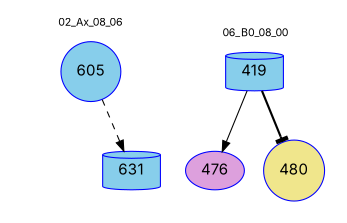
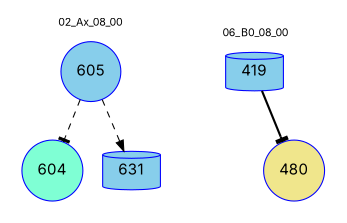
  digraph {
    fontname=Inter
    node [color=blue fillcolor=skyblue fontname=Inter shape=circle style=filled]
    edge [arrowhead=tee color=black fontname=Inter style=dashed]
    n1 [label=605]
+   n2 [fillcolor=aquamarine label=604]
    n3 [label=631 shape=cylinder]
    n4 [label=419 shape=cylinder]
-   n5 [fillcolor=plum label=476 shape=ellipse]
    n6 [fillcolor=khaki label=480]
    subgraph cluster_1 {
      color=white
      fontsize=10
-     label="02_Ax_08_06"
+     label="02_Ax_08_00"
      n1
+     n2
      n3
    }
    subgraph cluster_2 {
      color=white
      fontsize=10
      label="06_B0_08_00"
      n4
-     n5
      n6
    }
+   n1 -> n2
    n1 -> n3 [arrowhead=normal]
-   n4 -> n5 [arrowhead=normal style=solid]
    n4 -> n6 [style=bold]
  }
